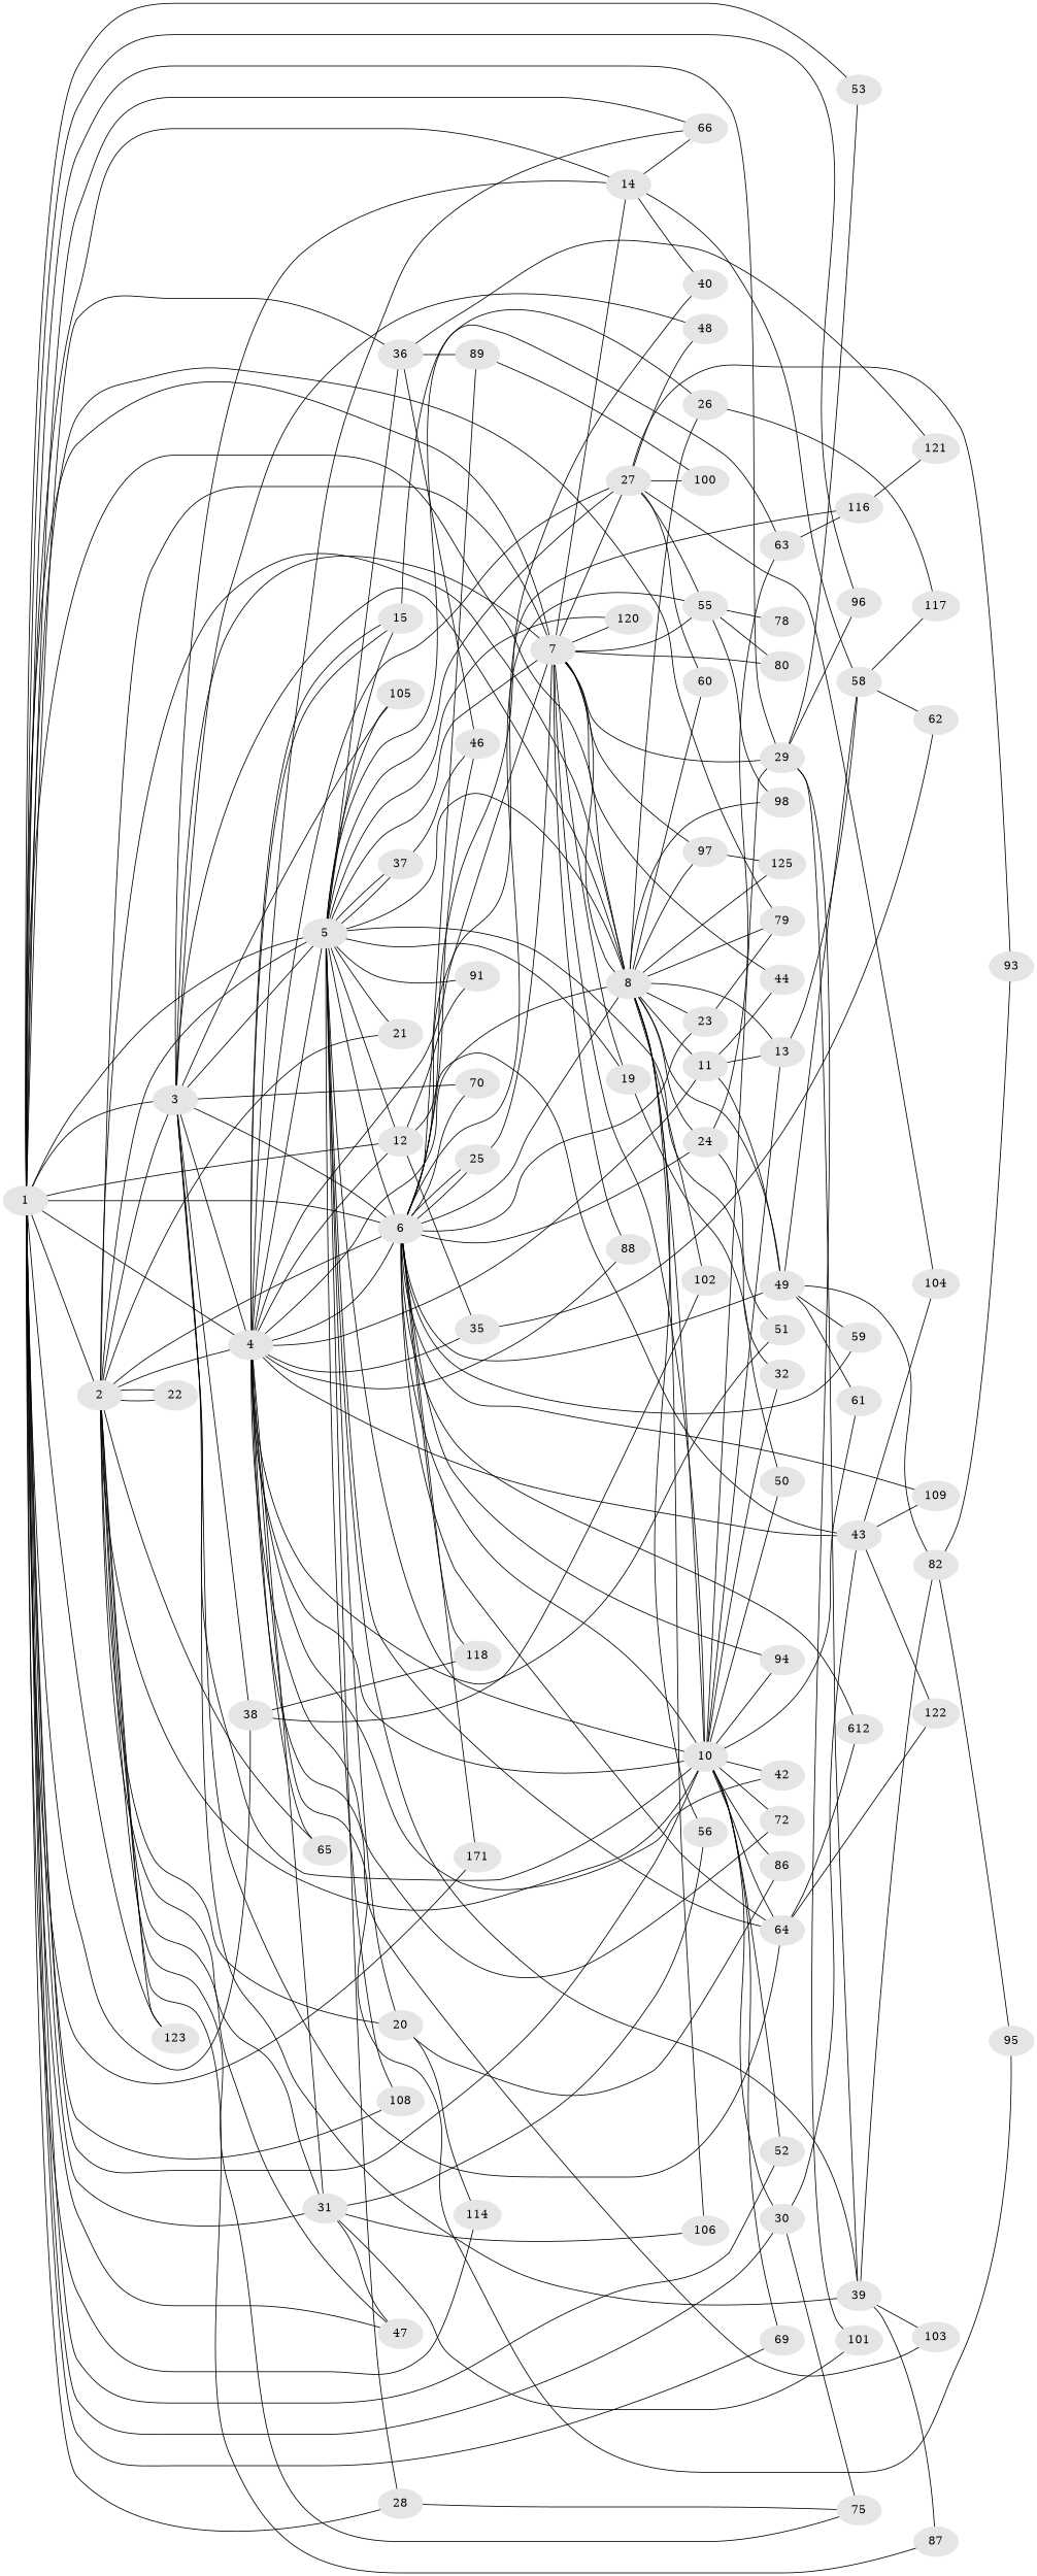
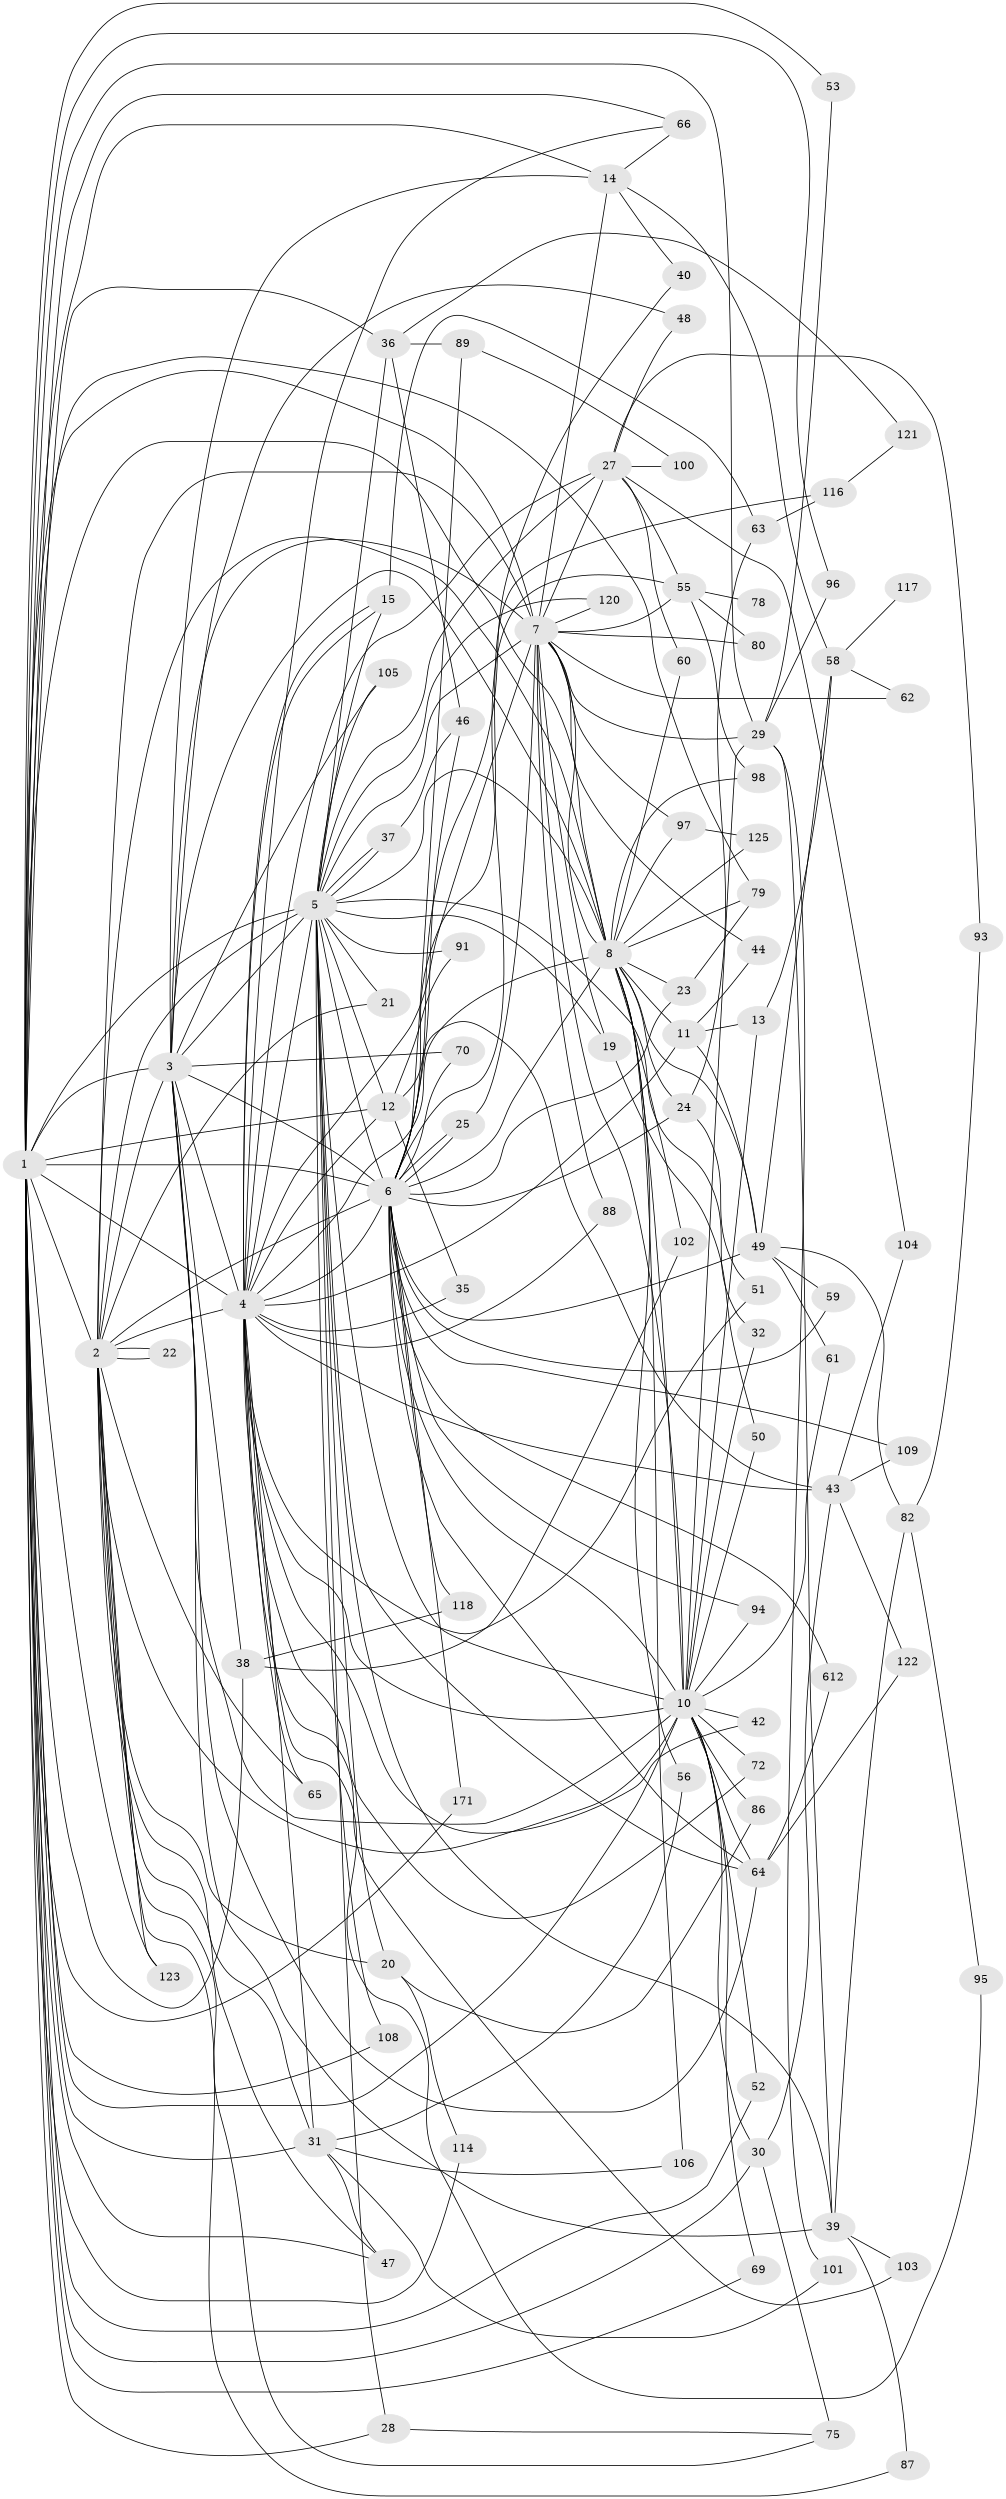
  graph {
    rankdir=LR
    node [color=gray90 style=filled]
    1 [super="+9"]
    2 [super="+92"]
    3 [super="+99"]
    4 [super="+57"]
    5 [super="+110"]
    6 [super="+34"]
    7 [super="+41"]
    8 [super="+17"]
    10 [super="+79"]
    12 [super="+45"]
    14 [super="+18"]
    28
    29 [super="+84"]
    30
    31 [super="+77"]
    36 [super="+83"]
    38
    47 [super="+124"]
    52
    53
    66 [super="+107"]
    69
    n23 [label=79 super="+76"]
    96
    108
    n26 [label=171]
    114
    123
    20
    21
    22
    65
    75 [super="+90"]
    87
    39 [super="+67"]
    48
    64 [super="+74"]
    70
    105
    11 [super="+16"]
    15 [super="+113"]
    27 [super="+81"]
    35
    42
    43 [super="+85"]
    51
    72
    88
    95
    103
    19
-   26
    32 [super="+33"]
    37 [super="+54"]
    91 [super="+115"]
    120
    46
    23
    24
    25
    40
    49 [super="+119"]
    55 [super="+68"]
    59
    89
    94
    109
    n68 [label=612]
    116
    118
    44
    62
    80
    97
    13 [super="+71"]
    56
    60
    98
    102
    106
    125
    50
    61
    86
    58
    101
    121
    82
    122
    63
    93
    100
    104
    117
    78
    1 -- 2 [weight=2]
    1 -- 3 [weight=2]
    1 -- 4 [weight=2]
    1 -- 5 [weight=2]
    1 -- 6 [weight=2]
    1 -- 7 [weight=2]
    1 -- 8 [weight=2]
    1 -- 10 [weight=2]
    1 -- 12
    1 -- 14 [weight=2]
    1 -- 28
    1 -- 29
    1 -- 30
    1 -- 31
    1 -- 36
    1 -- 38
    1 -- 47
    1 -- 52
    1 -- 53
    1 -- 66
    1 -- 69
    1 -- n23
    1 -- 96
    1 -- 108
    1 -- n26
    1 -- 114
    1 -- 123
    2 -- 3
    2 -- 4
    2 -- 5
    2 -- 6
    2 -- 7
    2 -- 8
    2 -- 10
    2 -- 31
    2 -- 47
    2 -- 123
    2 -- 20
    2 -- 21
    2 -- 22
    2 -- 22
    2 -- 65
    2 -- 75
    2 -- 87
    3 -- 4
    3 -- 5
    3 -- 6
    3 -- 7
    3 -- 8
    3 -- 10
    3 -- 14
    3 -- 38
    3 -- 39 [weight=2]
    3 -- 48
    3 -- 64
    3 -- 70
    3 -- 105
    4 -- 5
    4 -- 6 [weight=2]
    4 -- 7
    4 -- 8
    4 -- 10
    4 -- 12 [weight=2]
    4 -- 31 [weight=2]
    4 -- 66
    4 -- 65
    4 -- 11
    4 -- 15
    4 -- 15
    4 -- 27
    4 -- 35
    4 -- 42
    4 -- 43
    4 -- 51
    4 -- 72
    4 -- 88
    4 -- 95
    4 -- 103
    5 -- 6
    5 -- 7
    5 -- 8 [weight=2]
    5 -- 10
    5 -- 12
    5 -- 28
    5 -- 36
    5 -- 108
    5 -- 20
    5 -- 21
    5 -- 39
    5 -- 64
    5 -- 105
    5 -- 15
    5 -- 27
    5 -- 19
-   5 -- 26
    5 -- 32
    5 -- 37
    5 -- 37
    5 -- 91 [weight=2]
    5 -- 120
    6 -- 8
    6 -- 10
    6 -- n26
    6 -- 64
    6 -- 70
    6 -- 46
    6 -- 23
    6 -- 24
    6 -- 25
    6 -- 25
    6 -- 40
    6 -- 49
    6 -- 55
    6 -- 59
    6 -- 89
    6 -- 94
    6 -- 109
    6 -- n68
    6 -- 116
    6 -- 118
    7 -- 8
    7 -- 10
    7 -- 14
    7 -- 29
    7 -- 27
    7 -- 88
    7 -- 19
    7 -- 120
    7 -- 55
    7 -- 44
-   35 -- 62
+   7 -- 62
    7 -- 80
    7 -- 97
    8 -- 10
    8 -- n23
    8 -- 11
-   8 -- 26
    8 -- 23
    8 -- 24
    8 -- 49
    8 -- 97
-   8 -- 13
    8 -- 56
    8 -- 60
    8 -- 98
    8 -- 102
    8 -- 106
    8 -- 125
    10 -- 29
    10 -- 30
    10 -- 52
    10 -- 69
    10 -- 64
    10 -- 42
    10 -- 72
    10 -- 32
    10 -- 94
    10 -- 13
    10 -- 50
    10 -- 61
    10 -- 86
    12 -- 35
    12 -- 43
    12 -- 91
    14 -- 66
    14 -- 40
    14 -- 58
    28 -- 75
    29 -- 53
    29 -- 96
    29 -- 39
    29 -- 101
    30 -- 75
    30 -- 43
    31 -- 47
    31 -- 56
    31 -- 106
    31 -- 101
    36 -- 46
    36 -- 89
    36 -- 121
    38 -- 118
    38 -- 102
    20 -- 114
    20 -- 86
    39 -- 87
    39 -- 103
    39 -- 82
    64 -- n68
    64 -- 122
    11 -- 49
    11 -- 44
    11 -- 13
    15 -- 63
    27 -- 48
    27 -- 55 [weight=2]
    27 -- 60
    27 -- 93
    27 -- 100
    27 -- 104
    43 -- 109
    43 -- 122
    43 -- 104
    19 -- 50
-   26 -- 117
    37 -- 46
    23 -- n23
    24 -- 51
    24 -- 63
    25 -- 7
    49 -- 59
    49 -- 61
    49 -- 58
    49 -- 82
    55 -- 80
    55 -- 98
    55 -- 78
    89 -- 100
    116 -- 121
    97 -- 125
    13 -- 58
    58 -- 62
    58 -- 117
    82 -- 95
    82 -- 93
    63 -- 116
  }
